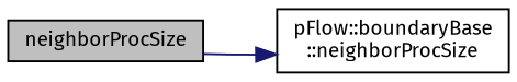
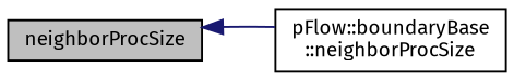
  digraph {
    rankdir=LR
    fontname="Fira Sans"
    node [color=black fontname="Fira Sans" fontsize=10 shape=record style=filled]
    n1 [fillcolor=grey75 fontcolor=black height=0.2 label=neighborProcSize width=0.4]
    n2 [fillcolor=white height=0.2 label="pFlow::boundaryBase\l::neighborProcSize" width=0.4]
-   n1 -> n2 [color=midnightblue fontname="Fira Sans" fontsize=10 labelfontname=Helvetica labelfontsize=10 style=solid]
+   n2 -> n1 [color=midnightblue fontname="Fira Sans" fontsize=10 labelfontname=Helvetica labelfontsize=10 style=solid]
  }
